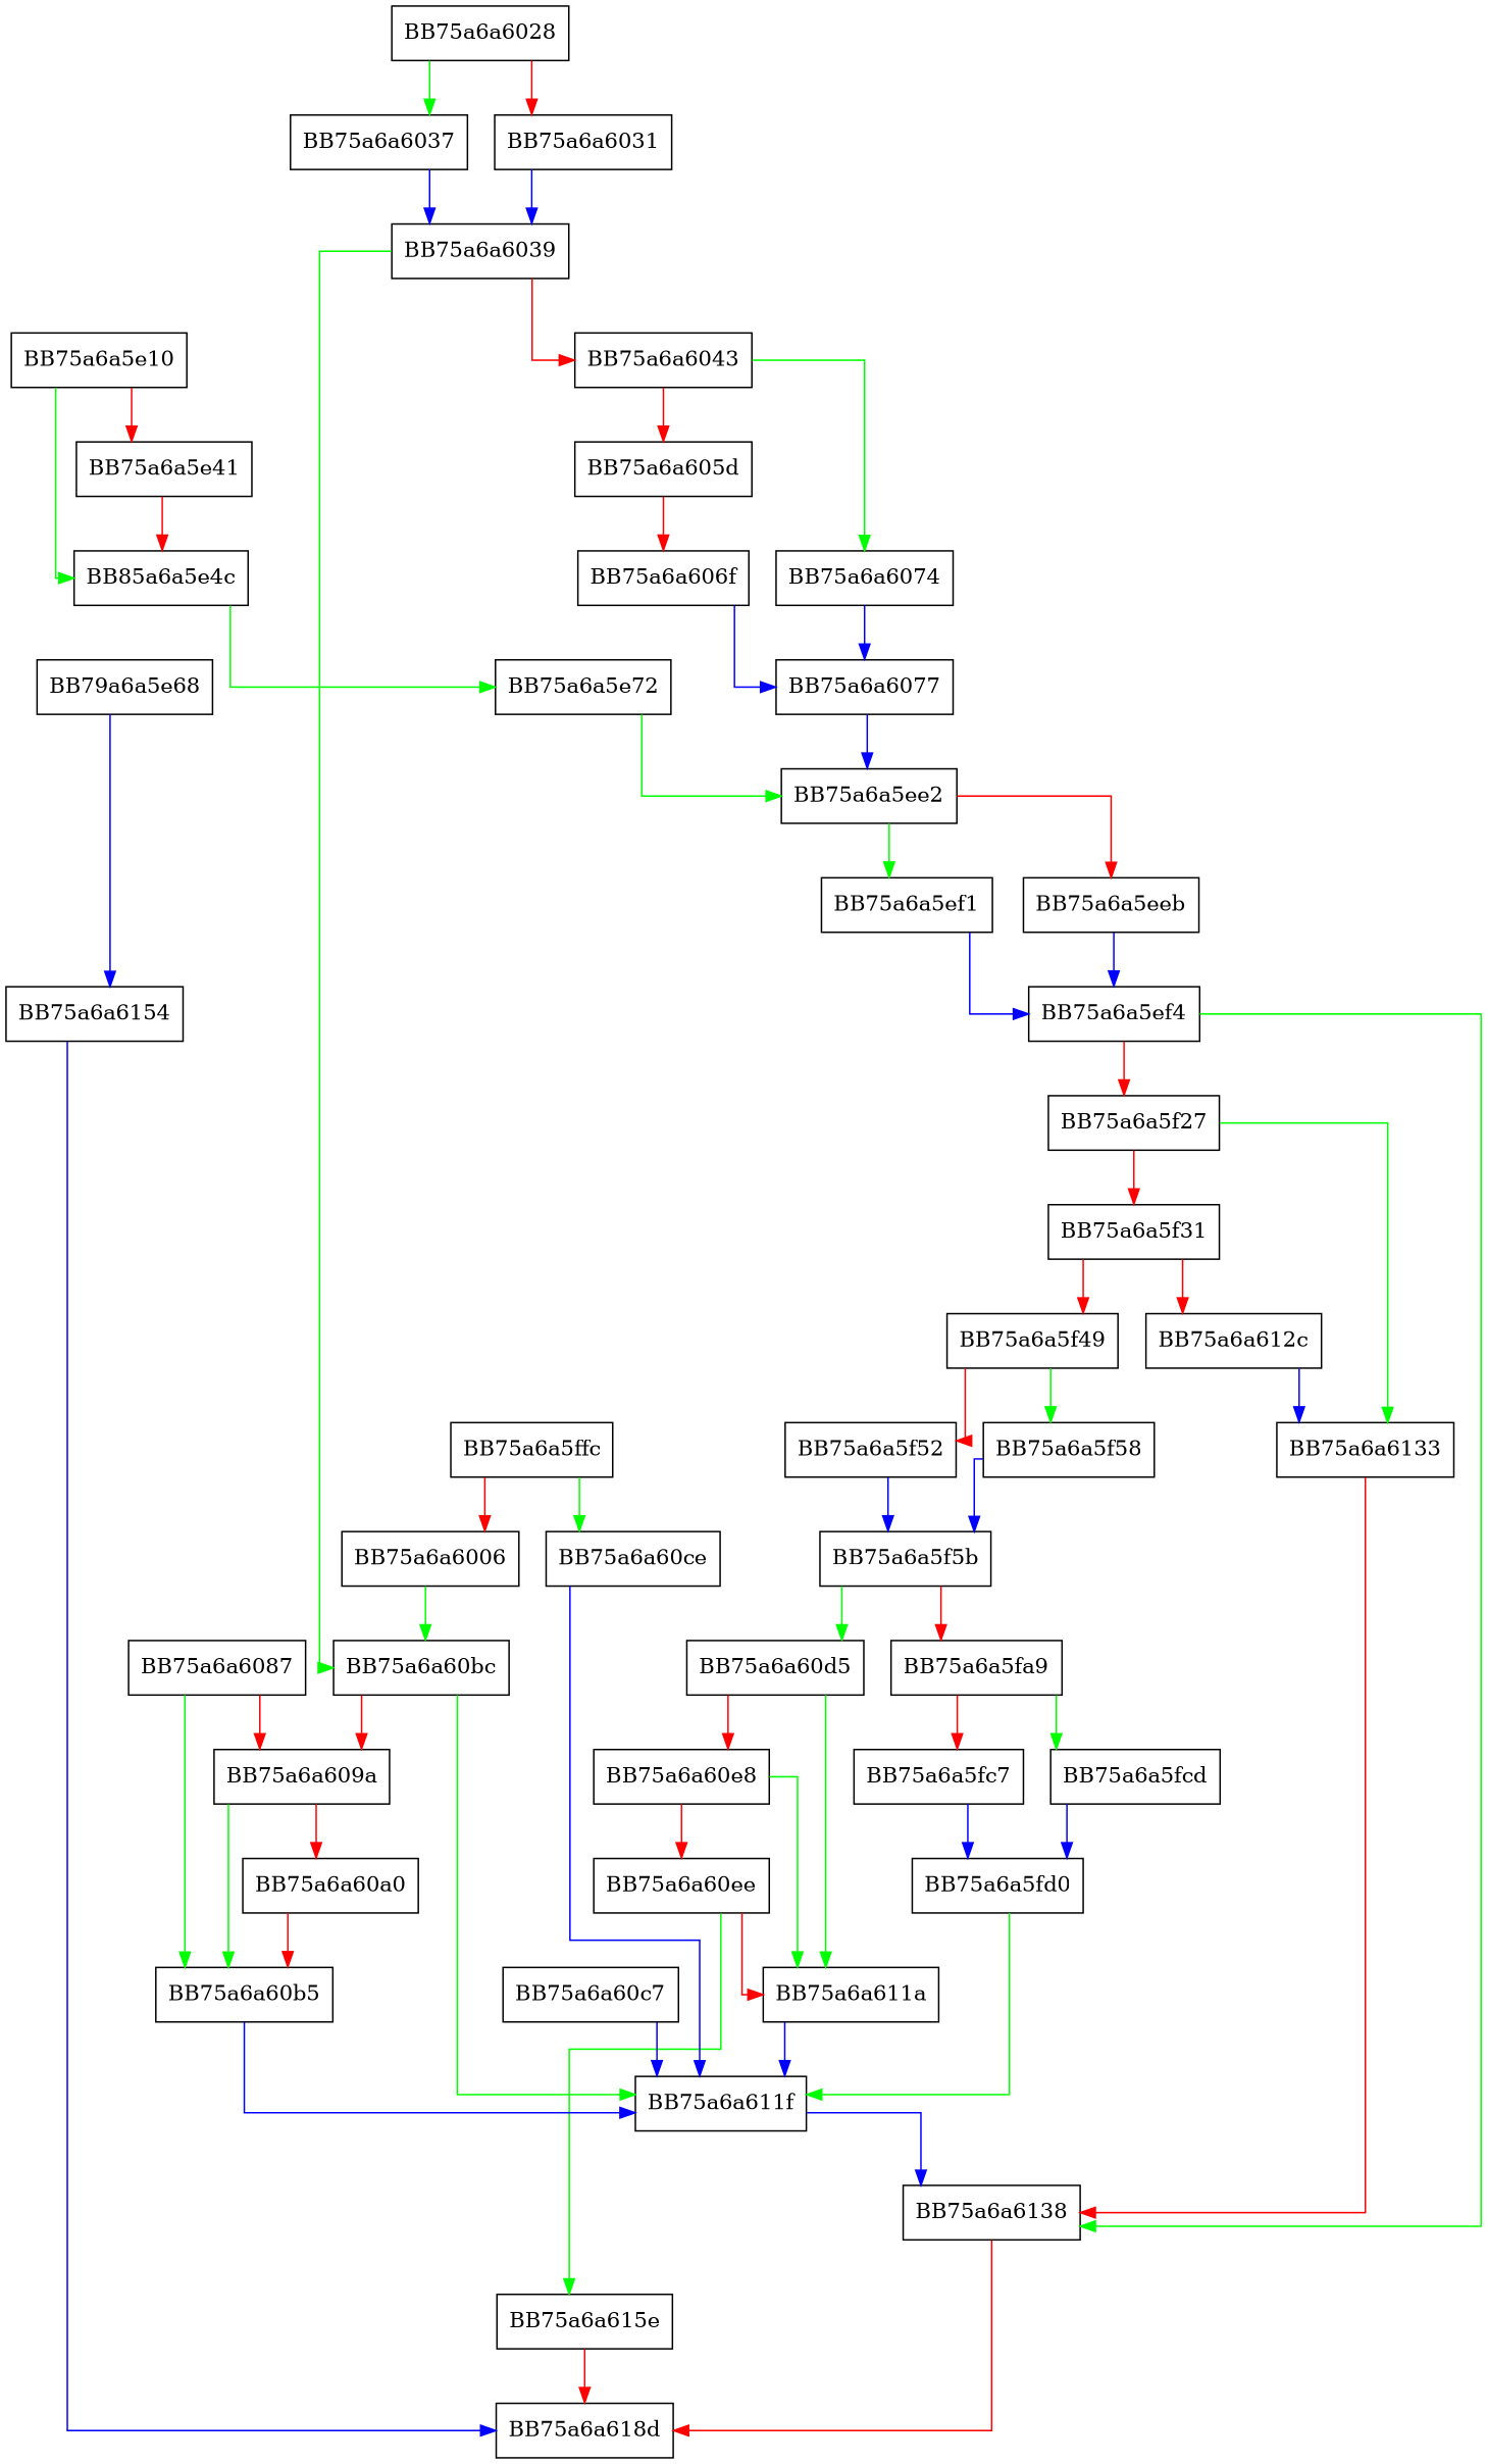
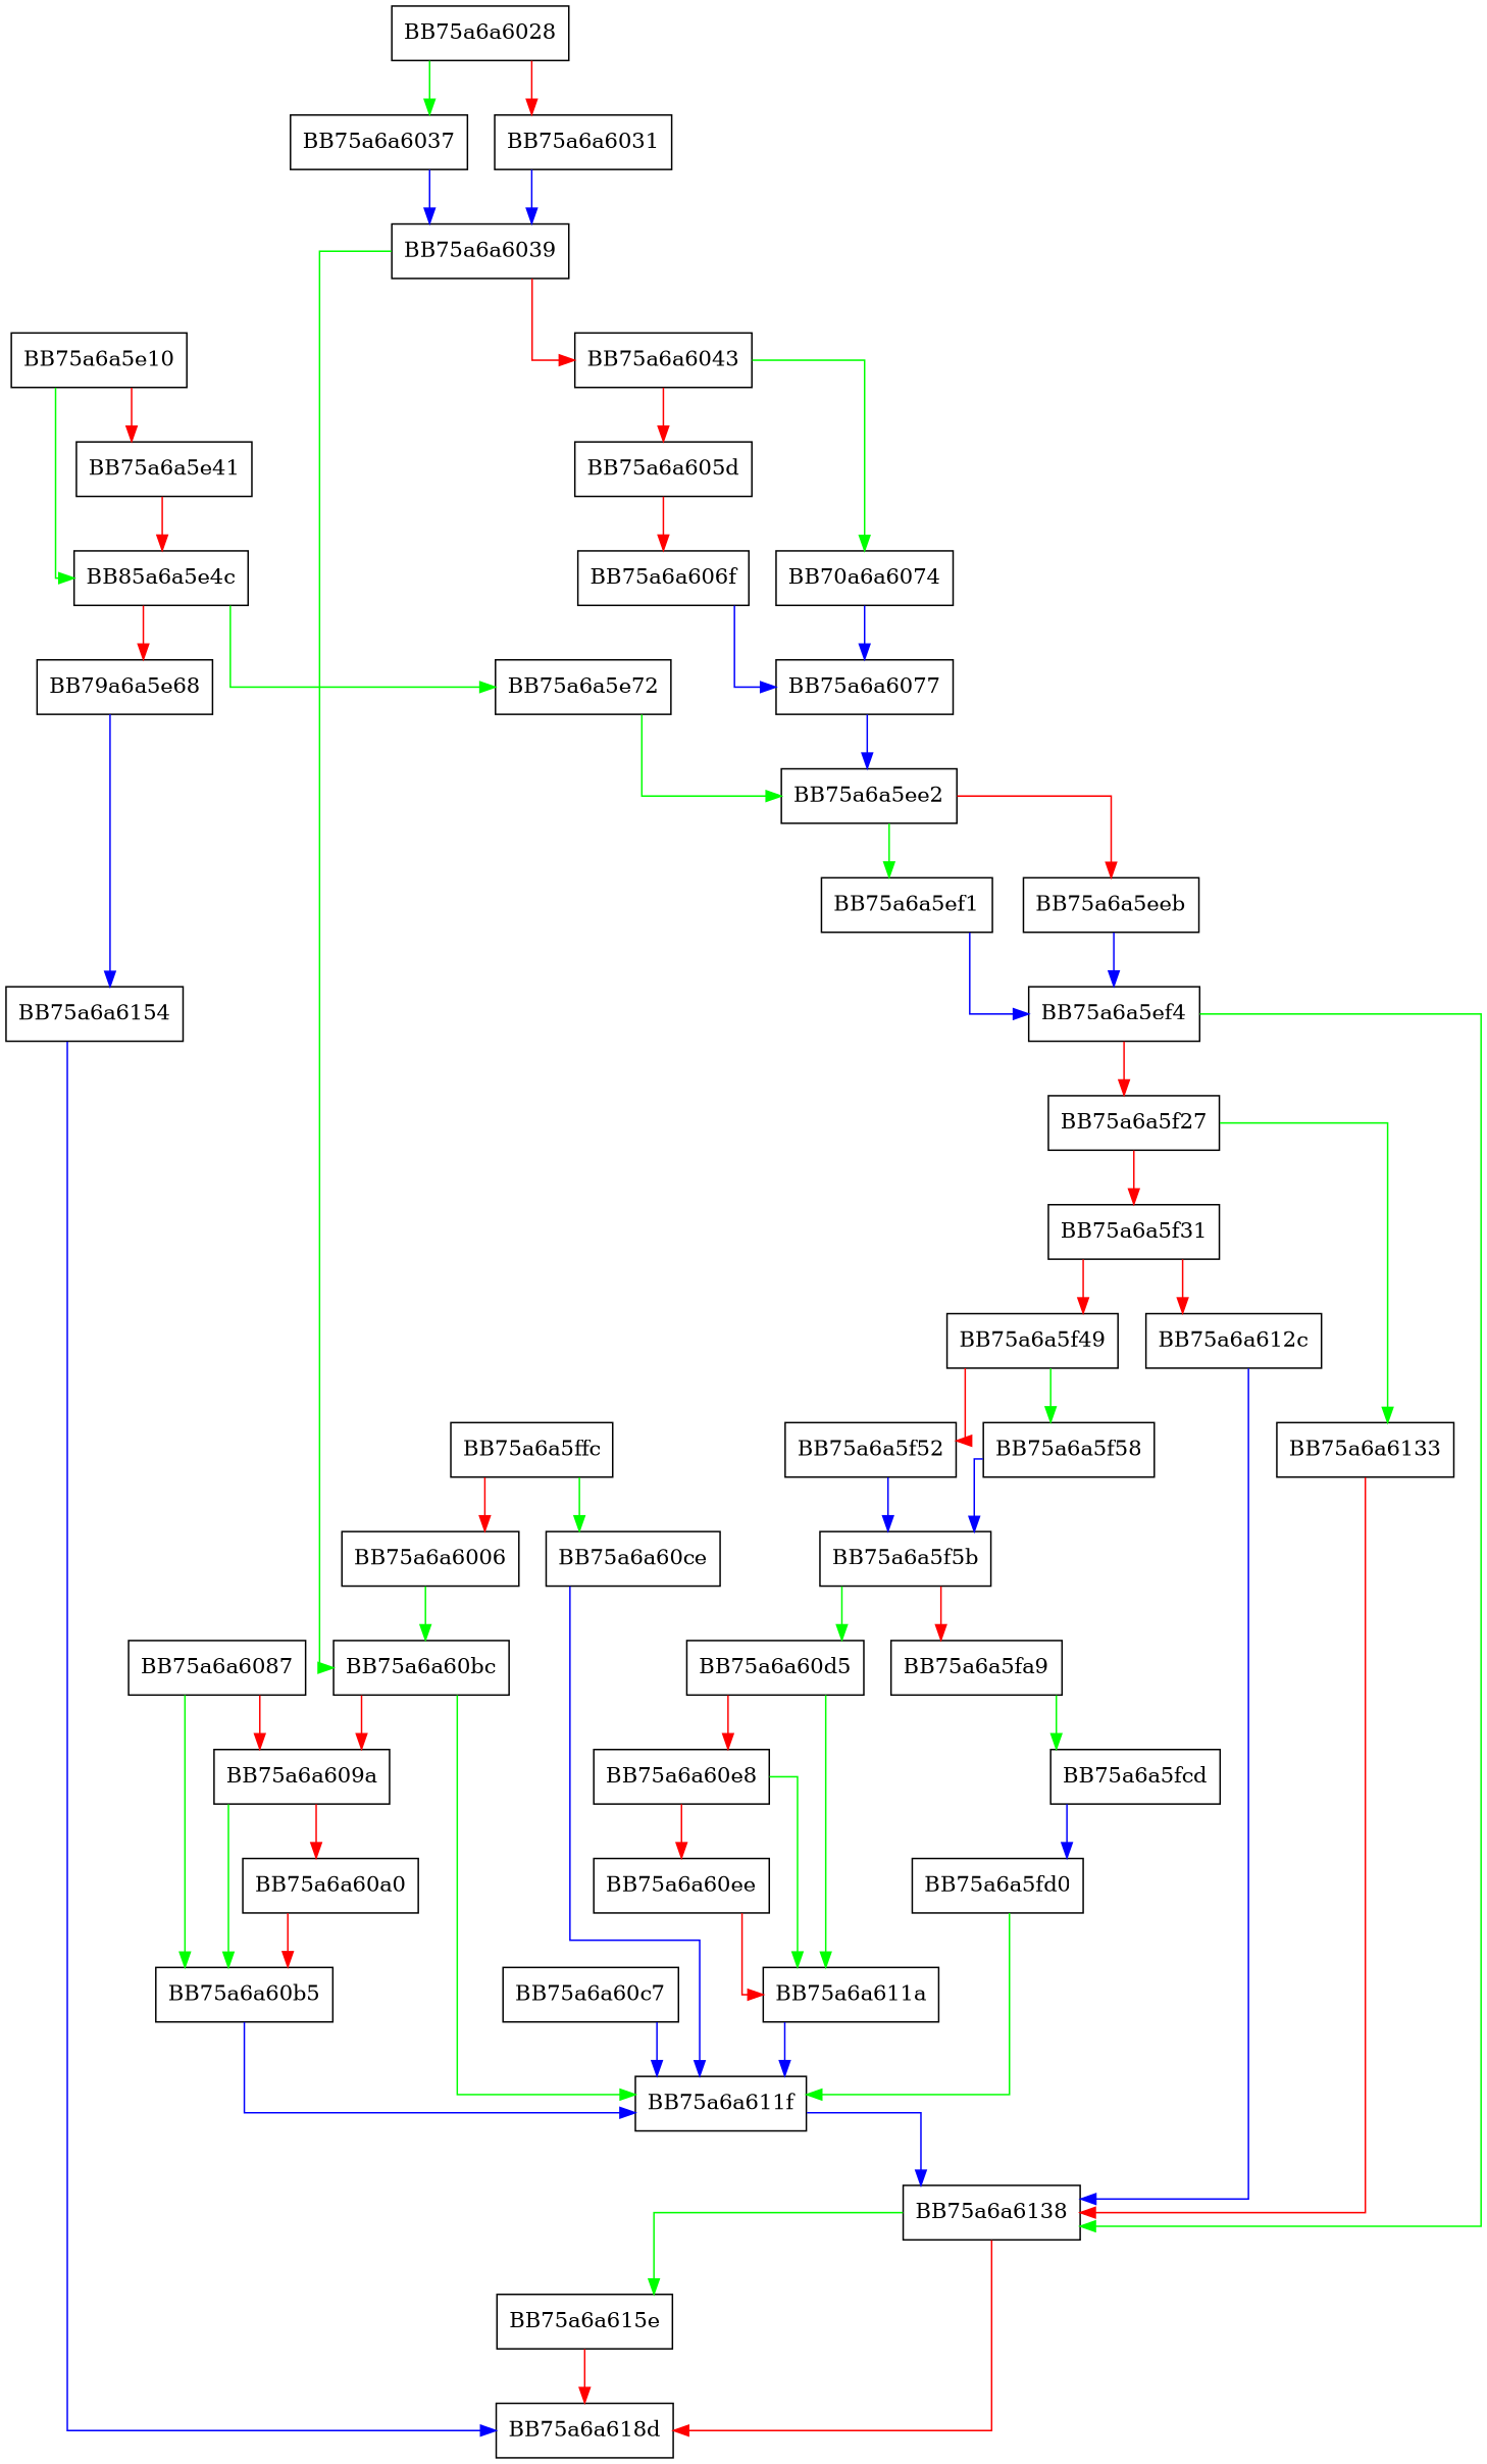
  digraph {
    splines=ortho
    node [shape=box]
    edge [color=red]
    n1 [label=BB85a6a5e4c]
    BB75a6a5e10
    BB75a6a5e41
    BB75a6a5e72
    n5 [label=BB79a6a5e68]
    BB75a6a5ee2
    BB75a6a6154
    BB75a6a5ef1
    BB75a6a5eeb
    BB75a6a618d
    BB75a6a5ef4
    BB75a6a6138
    BB75a6a5f27
    BB75a6a615e
    BB75a6a6133
    BB75a6a5f31
    BB75a6a612c
    BB75a6a5f49
    BB75a6a5f58
    BB75a6a5f52
    BB75a6a5f5b
    BB75a6a60d5
    BB75a6a5fa9
    BB75a6a611a
    BB75a6a60e8
    BB75a6a5fcd
-   BB75a6a5fc7
    BB75a6a611f
    BB75a6a60ee
    BB75a6a5fd0
    BB75a6a5ffc
    BB75a6a60ce
    BB75a6a6006
    BB75a6a60bc
    BB75a6a609a
    BB75a6a6028
    BB75a6a6037
    BB75a6a6031
    BB75a6a60c7
    BB75a6a6039
    BB75a6a6043
-   BB75a6a6074
+   BB75a6a6074 [label=BB70a6a6074]
    BB75a6a605d
    BB75a6a6077
    BB75a6a606f
    BB75a6a6087
    BB75a6a60b5
    BB75a6a60a0
    n1 -> BB75a6a5e72 [color=green]
+   n1 -> n5
    BB75a6a5e10 -> n1 [color=green]
    BB75a6a5e10 -> BB75a6a5e41
    BB75a6a5e41 -> n1
    BB75a6a5e72 -> BB75a6a5ee2 [color=green]
    n5 -> BB75a6a6154 [color=blue]
    BB75a6a5ee2 -> BB75a6a5ef1 [color=green]
    BB75a6a5ee2 -> BB75a6a5eeb
    BB75a6a6154 -> BB75a6a618d [color=blue]
    BB75a6a5ef1 -> BB75a6a5ef4 [color=blue]
    BB75a6a5eeb -> BB75a6a5ef4 [color=blue]
    BB75a6a5ef4 -> BB75a6a6138 [color=green]
    BB75a6a5ef4 -> BB75a6a5f27
    BB75a6a6138 -> BB75a6a618d
-   BB75a6a60ee -> BB75a6a615e [color=green]
+   BB75a6a6138 -> BB75a6a615e [color=green]
    BB75a6a5f27 -> BB75a6a6133 [color=green]
    BB75a6a5f27 -> BB75a6a5f31
    BB75a6a615e -> BB75a6a618d
    BB75a6a6133 -> BB75a6a6138
    BB75a6a5f31 -> BB75a6a612c
    BB75a6a5f31 -> BB75a6a5f49
-   BB75a6a612c -> BB75a6a6133 [color=blue]
+   BB75a6a612c -> BB75a6a6138 [color=blue]
    BB75a6a5f49 -> BB75a6a5f58 [color=green]
    BB75a6a5f49 -> BB75a6a5f52
    BB75a6a5f58 -> BB75a6a5f5b [color=blue]
    BB75a6a5f52 -> BB75a6a5f5b [color=blue]
    BB75a6a5f5b -> BB75a6a60d5 [color=green]
    BB75a6a5f5b -> BB75a6a5fa9
    BB75a6a60d5 -> BB75a6a611a [color=green]
    BB75a6a60d5 -> BB75a6a60e8
    BB75a6a5fa9 -> BB75a6a5fcd [color=green]
-   BB75a6a5fa9 -> BB75a6a5fc7
    BB75a6a611a -> BB75a6a611f [color=blue]
    BB75a6a60e8 -> BB75a6a611a [color=green]
    BB75a6a60e8 -> BB75a6a60ee
    BB75a6a5fcd -> BB75a6a5fd0 [color=blue]
-   BB75a6a5fc7 -> BB75a6a5fd0 [color=blue]
    BB75a6a611f -> BB75a6a6138 [color=blue]
    BB75a6a60ee -> BB75a6a611a
    BB75a6a5fd0 -> BB75a6a611f [color=green]
    BB75a6a5ffc -> BB75a6a60ce [color=green]
    BB75a6a5ffc -> BB75a6a6006
    BB75a6a60ce -> BB75a6a611f [color=blue]
    BB75a6a6006 -> BB75a6a60bc [color=green]
    BB75a6a60bc -> BB75a6a611f [color=green]
    BB75a6a60bc -> BB75a6a609a
    BB75a6a609a -> BB75a6a60b5 [color=green]
    BB75a6a609a -> BB75a6a60a0
    BB75a6a6028 -> BB75a6a6037 [color=green]
    BB75a6a6028 -> BB75a6a6031
    BB75a6a6037 -> BB75a6a6039 [color=blue]
    BB75a6a6031 -> BB75a6a6039 [color=blue]
    BB75a6a60c7 -> BB75a6a611f [color=blue]
    BB75a6a6039 -> BB75a6a60bc [color=green]
    BB75a6a6039 -> BB75a6a6043
    BB75a6a6043 -> BB75a6a6074 [color=green]
    BB75a6a6043 -> BB75a6a605d
    BB75a6a6074 -> BB75a6a6077 [color=blue]
    BB75a6a605d -> BB75a6a606f
    BB75a6a6077 -> BB75a6a5ee2 [color=blue]
    BB75a6a606f -> BB75a6a6077 [color=blue]
    BB75a6a6087 -> BB75a6a609a
    BB75a6a6087 -> BB75a6a60b5 [color=green]
    BB75a6a60b5 -> BB75a6a611f [color=blue]
    BB75a6a60a0 -> BB75a6a60b5
  }
